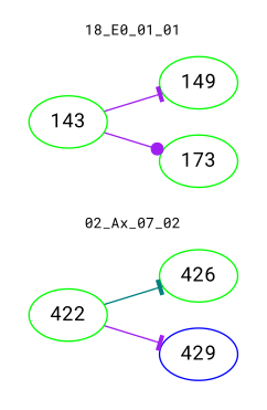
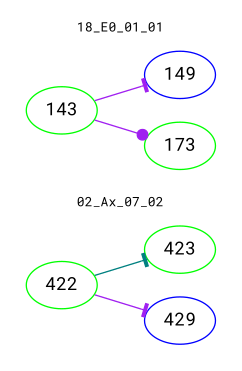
  digraph {
    fontname="Roboto Mono"
    rankdir=LR
    node [color=green fontname="Roboto Mono"]
    edge [arrowhead=tee color=purple fontname="Roboto Mono"]
    n1 [label=422]
    n2 [color=blue label=429]
-   n3 [label=426]
+   n3 [label=423]
    n4 [label=143]
    n5 [label=173]
-   n6 [label=149]
+   n6 [color=blue label=149]
    subgraph cluster_1 {
      color=white
      fontsize=10
      label="02_Ax_07_02"
      n1
      n2
      n3
    }
    subgraph cluster_2 {
      color=white
      fontsize=10
      label="18_E0_01_01"
      n4
      n5
      n6
    }
    n1 -> n2
    n1 -> n3 [color=teal]
    n4 -> n5 [arrowhead=dot]
    n4 -> n6
  }
